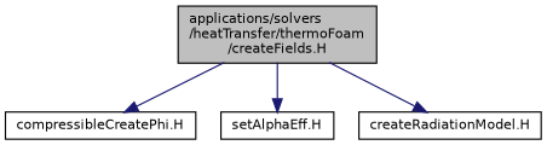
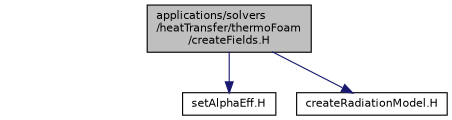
  digraph {
    node [color=black fontname=Helvetica fontsize=10 shape=record]
    edge [color=midnightblue fontname=Helvetica fontsize=10 labelfontname=Helvetica labelfontsize=10 style=solid]
    n1 [fillcolor=grey75 fontcolor=black height=0.2 label="applications/solvers\l/heatTransfer/thermoFoam\l/createFields.H" style=filled width=0.4]
-   n2 [height=0.2 label="compressibleCreatePhi.H" width=0.4]
    n3 [height=0.2 label="setAlphaEff.H" width=0.4]
    n4 [height=0.2 label="createRadiationModel.H" width=0.4]
-   n1 -> n2
    n1 -> n3
    n1 -> n4
  }
